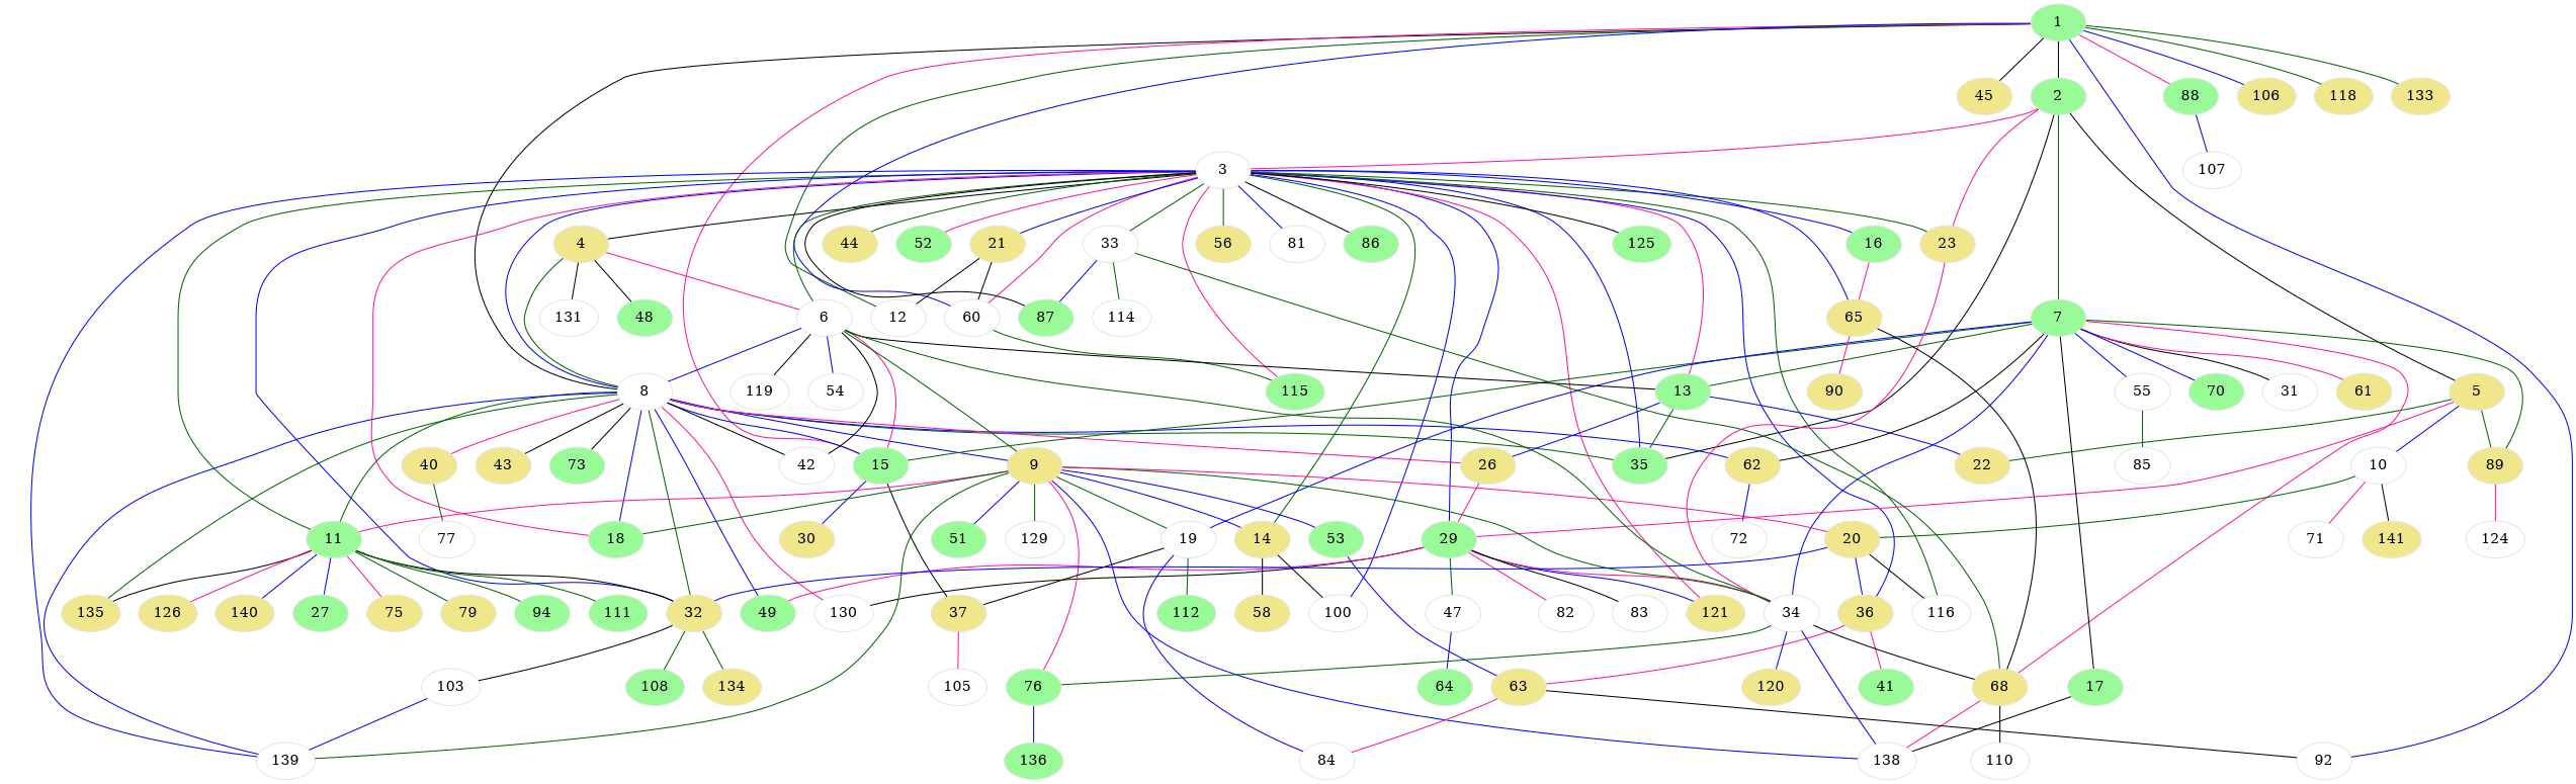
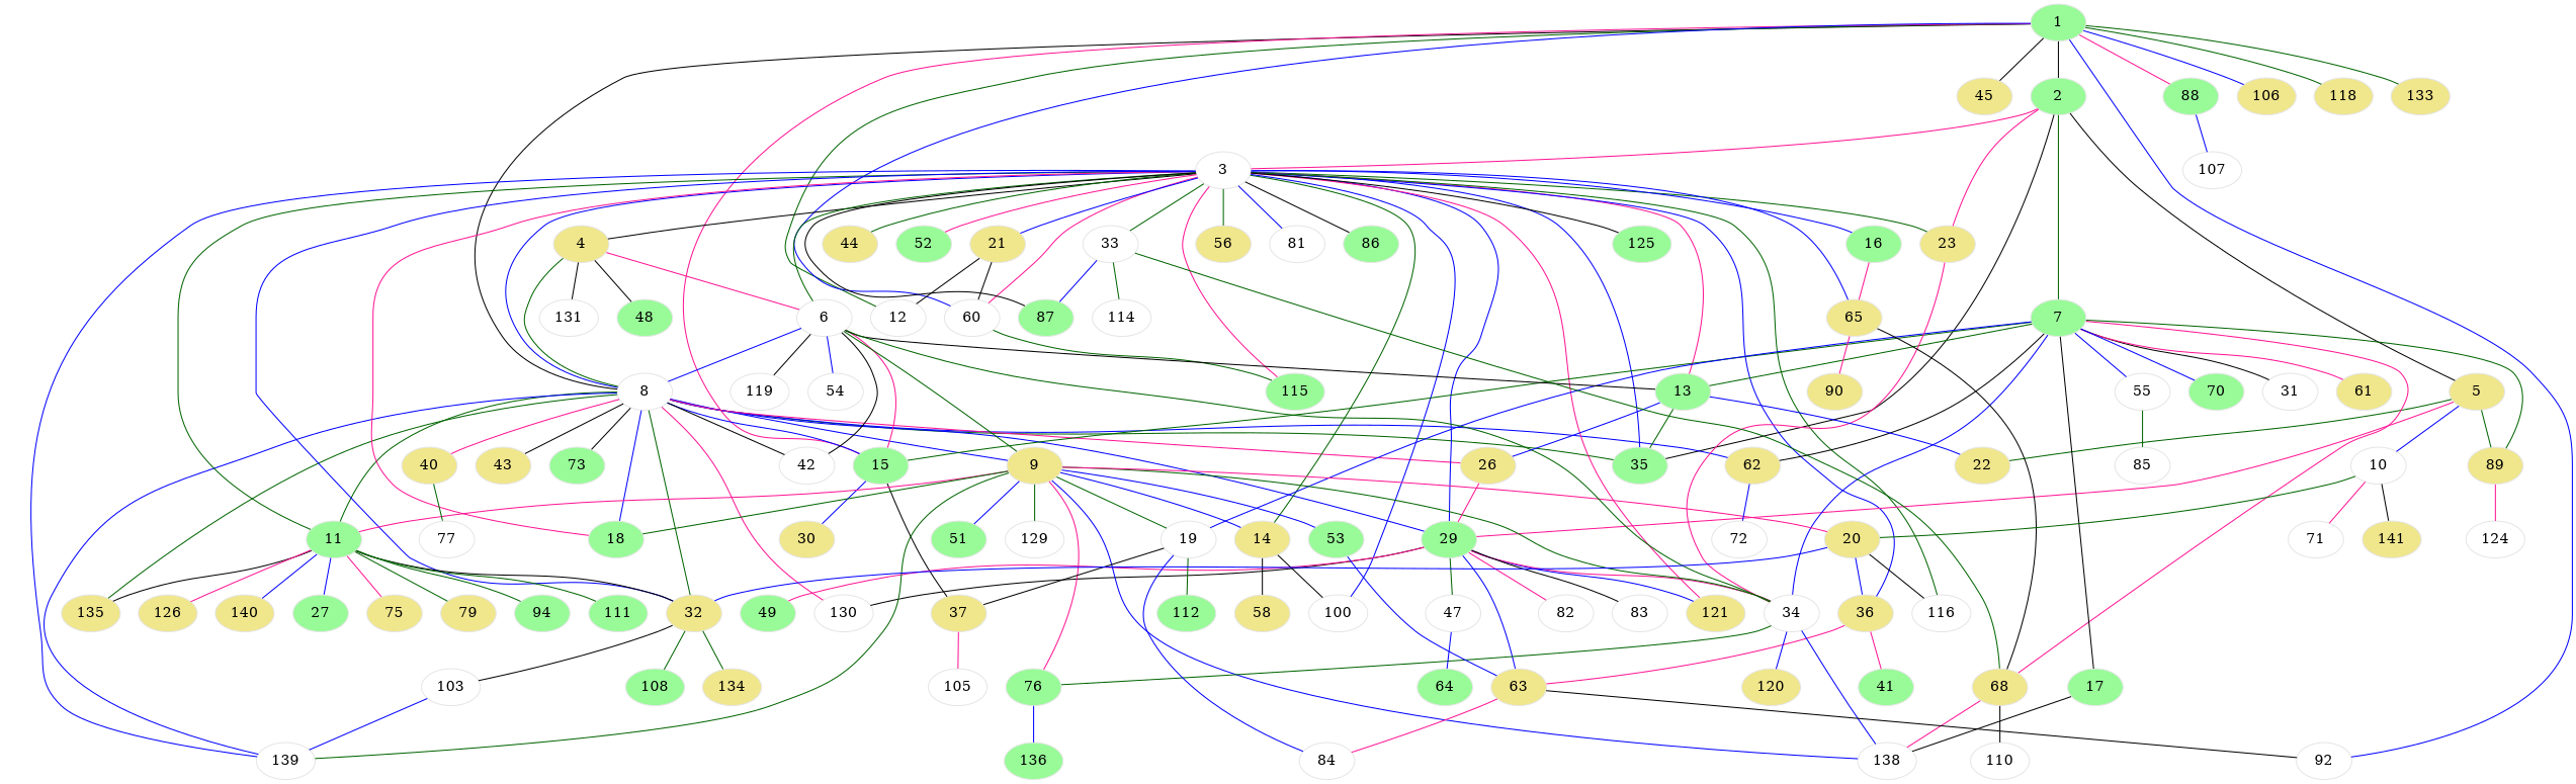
  graph {
    node [color=gray90 fillcolor=khaki style=filled]
    edge [color=blue]
    1 [fillcolor=palegreen super="+69"]
    2 [fillcolor=palegreen super="+109"]
    8 [fillcolor=white super="+24"]
    12 [fillcolor=white]
    15 [fillcolor=palegreen super="+96"]
    45 [super="+132"]
    60 [fillcolor=white super="+113"]
    88 [fillcolor=palegreen]
    92 [fillcolor=white super="+98"]
    106
    118
    133
    3 [fillcolor=white super="+78"]
    5 [super="+36"]
    7 [fillcolor=palegreen super="+102"]
    23 [super="+57"]
    35 [fillcolor=palegreen super="+50"]
    11 [fillcolor=palegreen super="+93"]
    18 [fillcolor=palegreen]
    29 [fillcolor=palegreen super="+59"]
    32 [super="+66"]
    139 [fillcolor=white]
    9 [super="+127"]
    42 [fillcolor=white]
    62 [super="+74"]
    26 [super="+128"]
    40
    43
    73 [fillcolor=palegreen]
    130 [fillcolor=white]
    135
    30
    37
    115 [fillcolor=palegreen]
    107 [fillcolor=white]
    4 [super="+28"]
    6 [fillcolor=white super="+25"]
    13 [fillcolor=palegreen super="+46"]
    14
    16 [fillcolor=palegreen super="+101"]
    21
    33 [fillcolor=white super="+99"]
    n43 [label=36 super="+80"]
    44
    52 [fillcolor=palegreen]
    56
    65 [super="+97"]
    81 [fillcolor=white]
    86 [fillcolor=palegreen]
    87 [fillcolor=palegreen]
    100 [fillcolor=white]
    116 [fillcolor=white]
    121 [super="+137"]
    125 [fillcolor=palegreen]
    10 [fillcolor=white]
    22 [super="+67"]
    89 [super="+91"]
    68 [super="+123"]
    34 [fillcolor=white super="+38"]
    17 [fillcolor=palegreen]
    19 [fillcolor=white super="+122"]
    31 [fillcolor=white]
    55 [fillcolor=white]
    61
    70 [fillcolor=palegreen super="+95"]
    48 [fillcolor=palegreen]
    131 [fillcolor=white]
    54 [fillcolor=white]
    119 [fillcolor=white]
    27 [fillcolor=palegreen]
    75
    79
    94 [fillcolor=palegreen]
    111 [fillcolor=palegreen]
    126
    140
    58
    47 [fillcolor=white]
    49 [fillcolor=palegreen]
    63 [super="+117"]
    82 [fillcolor=white]
    83 [fillcolor=white]
    103 [fillcolor=white]
    108 [fillcolor=palegreen]
    134
    114 [fillcolor=white]
    41 [fillcolor=palegreen]
    90
    138 [fillcolor=white]
    110 [fillcolor=white]
    20
    71 [fillcolor=white]
    141
    124 [fillcolor=white]
    51 [fillcolor=palegreen]
    53 [fillcolor=palegreen]
    76 [fillcolor=palegreen super="+104"]
    129 [fillcolor=white]
    120
    84 [fillcolor=white]
    112 [fillcolor=palegreen]
    85 [fillcolor=white]
    72 [fillcolor=white]
    77 [fillcolor=white]
    136 [fillcolor=palegreen]
    105 [fillcolor=white]
    64 [fillcolor=palegreen]
    1 -- 2 [color=black]
    1 -- 8 [color=black]
    1 -- 12 [color=darkgreen]
    1 -- 15 [color=deeppink]
    1 -- 45 [color=black]
    1 -- 60
    1 -- 88 [color=deeppink]
    1 -- 92
    1 -- 106
    1 -- 118 [color=darkgreen]
    1 -- 133 [color=darkgreen]
    2 -- 3 [color=deeppink]
    2 -- 5 [color=black]
    2 -- 7 [color=darkgreen weight=2]
    2 -- 23 [color=deeppink]
    2 -- 35 [color=black]
    8 -- 15
    8 -- 35 [color=darkgreen]
    8 -- 11 [color=darkgreen]
    8 -- 18
-   8 -- 49
+   8 -- 29
    8 -- 32 [color=darkgreen]
    8 -- 139
    8 -- 9 [weight=2]
    8 -- 42 [color=black]
    8 -- 62
    8 -- 26 [color=deeppink]
    8 -- 40 [color=deeppink]
    8 -- 43 [color=black]
    8 -- 73 [color=black]
    8 -- 130 [color=deeppink]
    8 -- 135 [color=darkgreen]
    15 -- 30
    15 -- 37 [color=black]
    60 -- 115 [color=darkgreen]
    88 -- 107
    3 -- 8 [weight=2]
    3 -- 60 [color=deeppink]
    3 -- 23 [color=darkgreen]
    3 -- 35
    3 -- 11 [color=darkgreen]
    3 -- 18 [color=deeppink]
    3 -- 29
    3 -- 32
    3 -- 139
    3 -- 115 [color=deeppink]
    3 -- 4 [color=black]
    3 -- 6 [color=darkgreen]
    3 -- 13 [color=deeppink]
    3 -- 14 [color=darkgreen]
    3 -- 16
    3 -- 21
    3 -- 33 [color=darkgreen]
    3 -- n43
    3 -- 44 [color=darkgreen]
    3 -- 52 [color=deeppink]
    3 -- 56 [color=darkgreen]
    3 -- 65
    3 -- 81
    3 -- 86 [color=black]
    3 -- 87 [color=black]
    3 -- 100
    3 -- 116 [color=darkgreen]
    3 -- 121 [color=deeppink]
    3 -- 125 [color=black]
    5 -- 29 [color=deeppink]
    5 -- 10
    5 -- 22 [color=darkgreen]
    5 -- 89 [color=darkgreen]
    7 -- 15 [color=darkgreen]
    7 -- 62 [color=black]
    7 -- 13 [color=darkgreen]
    7 -- 89 [color=darkgreen]
    7 -- 68 [color=deeppink]
    7 -- 34
    7 -- 17 [color=black]
    7 -- 19
    7 -- 31 [color=black]
    7 -- 55
    7 -- 61 [color=deeppink]
    7 -- 70
    23 -- 34 [color=deeppink]
    11 -- 32 [color=black]
    11 -- 135 [color=black]
    11 -- 27
    11 -- 75 [color=deeppink]
    11 -- 79 [color=darkgreen]
    11 -- 94 [color=darkgreen]
    11 -- 111 [color=darkgreen]
    11 -- 126 [color=deeppink]
    11 -- 140
    29 -- 130 [color=black]
    29 -- 121
    29 -- 34 [color=deeppink]
    29 -- 47 [color=darkgreen]
    29 -- 49 [color=deeppink]
+   29 -- 63
    29 -- 82 [color=deeppink]
    29 -- 83 [color=black]
    32 -- 103 [color=black]
    32 -- 108 [color=darkgreen]
    32 -- 134 [color=darkgreen]
    9 -- 11 [color=deeppink]
    9 -- 18 [color=darkgreen]
    9 -- 139 [color=darkgreen]
    9 -- 14
    9 -- 34 [color=darkgreen]
    9 -- 19 [color=darkgreen]
    9 -- 138
    9 -- 20 [color=deeppink]
    9 -- 51
    9 -- 53
    9 -- 76 [color=deeppink]
    9 -- 129 [color=darkgreen]
    62 -- 72
    26 -- 29 [color=deeppink]
    40 -- 77 [color=darkgreen]
    37 -- 105 [color=deeppink]
    4 -- 8 [color=darkgreen]
    4 -- 6 [color=deeppink]
    4 -- 48 [color=black]
    4 -- 131 [color=black]
    6 -- 8
    6 -- 15 [color=deeppink]
    6 -- 9 [color=darkgreen]
    6 -- 42 [color=black]
    6 -- 13 [color=black]
    6 -- 34 [color=darkgreen]
    6 -- 54
    6 -- 119 [color=black]
    13 -- 35 [color=darkgreen]
    13 -- 26
    13 -- 22 [weight=2]
    14 -- 100 [color=black]
    14 -- 58 [color=black]
    16 -- 65 [color=deeppink]
    21 -- 12 [color=black]
    21 -- 60 [color=black]
    33 -- 87
    33 -- 68 [color=darkgreen]
    33 -- 114 [color=darkgreen]
    n43 -- 63 [color=deeppink]
    n43 -- 41 [color=deeppink]
    65 -- 68 [color=black]
    65 -- 90 [color=deeppink]
    10 -- 20 [color=darkgreen]
    10 -- 71 [color=deeppink]
    10 -- 141 [color=black]
    89 -- 124 [color=deeppink]
    68 -- 138 [color=deeppink]
    68 -- 110 [color=black]
-   34 -- 68 [color=black]
    34 -- 138
    34 -- 76 [color=darkgreen]
    34 -- 120
    17 -- 138 [color=black]
    19 -- 37 [color=black]
    19 -- 84
    19 -- 112 [color=darkgreen]
    55 -- 85 [color=darkgreen]
    47 -- 64
    63 -- 92 [color=black]
    63 -- 84 [color=deeppink]
    103 -- 139
    20 -- 32
    20 -- n43
    20 -- 116 [color=black]
    53 -- 63
    76 -- 136
  }
